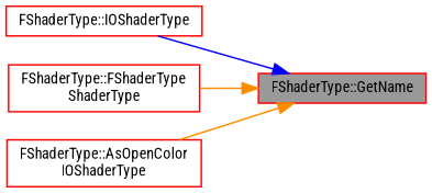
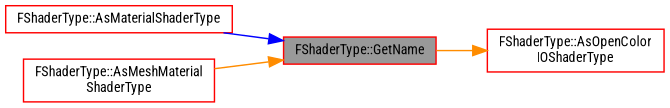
  digraph {
    fontname="Roboto Condensed"
    rankdir=RL
    node [color=red fillcolor=white fontname="Roboto Condensed" fontsize=10 shape=box style=filled]
    edge [color=darkorange dir=back fontname="Roboto Condensed" fontsize=10 labelfontname=Helvetica labelfontsize=10 style=solid]
    n1 [fillcolor=grey60 fontcolor=black height=0.2 label="FShaderType::GetName" width=0.4]
-   n2 [height=0.2 label="FShaderType::IOShaderType" width=0.4]
-   n3 [height=0.2 label="FShaderType::FShaderType\lShaderType" width=0.4]
+   n2 [height=0.2 label="FShaderType::AsMaterialShaderType" width=0.4]
+   n3 [height=0.2 label="FShaderType::AsMeshMaterial\lShaderType" width=0.4]
    n4 [height=0.2 label="FShaderType::AsOpenColor\lIOShaderType" width=0.4]
    n1 -> n2 [color=blue]
    n1 -> n3
-   n1 -> n4
+   n4 -> n1
  }
